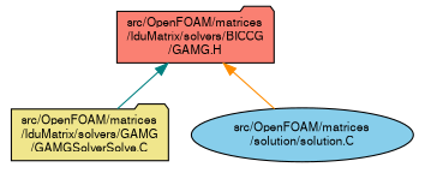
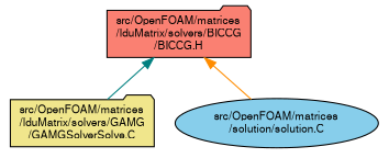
  digraph {
    node [color=black fontname=FreeSans fontsize=10 shape=folder style=filled]
    edge [dir=back fontname=FreeSans fontsize=10 labelfontname=FreeSans labelfontsize=10 style=solid]
-   n1 [fillcolor=salmon fontcolor=black height=0.2 label="src/OpenFOAM/matrices\l/lduMatrix/solvers/BICCG\l/GAMG.H" width=0.4]
+   n1 [fillcolor=salmon fontcolor=black height=0.2 label="src/OpenFOAM/matrices\l/lduMatrix/solvers/BICCG\l/BICCG.H" width=0.4]
    n2 [fillcolor=khaki height=0.2 label="src/OpenFOAM/matrices\l/lduMatrix/solvers/GAMG\l/GAMGSolverSolve.C" width=0.4]
    n3 [fillcolor=skyblue height=0.2 label="src/OpenFOAM/matrices\l/solution/solution.C" shape=ellipse width=0.4]
    n1 -> n2 [color=teal]
    n1 -> n3 [color=darkorange]
  }
